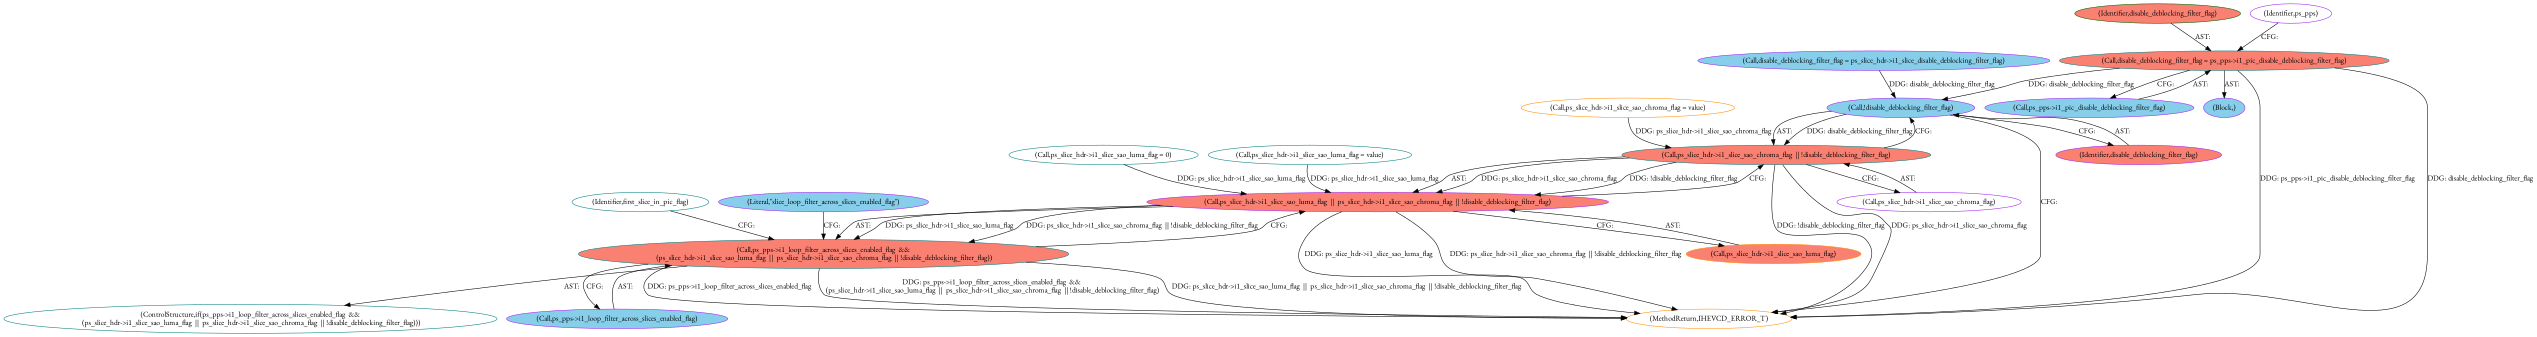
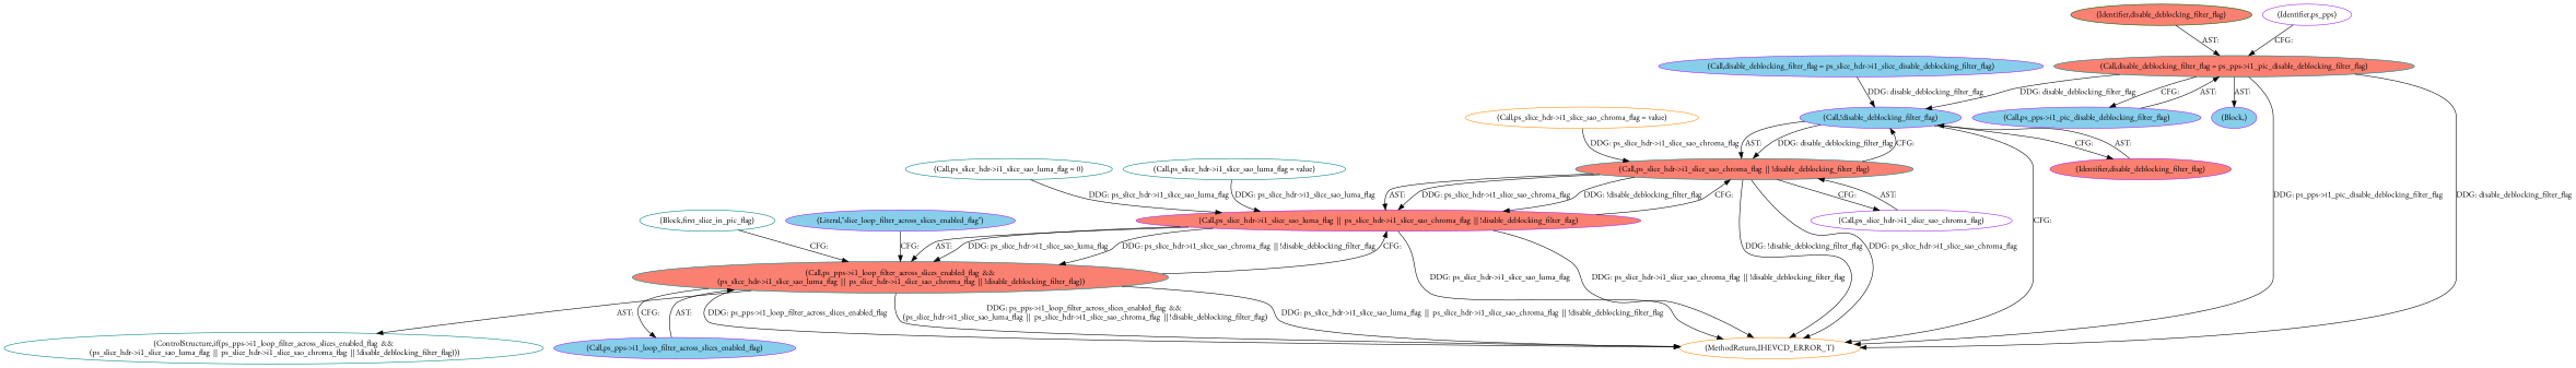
  digraph {
    fontname="EB Garamond"
    node [color=purple fillcolor=white fontname="EB Garamond" style=filled]
    edge [fontname="EB Garamond"]
    n1 [color=teal fillcolor=salmon label="(Call,disable_deblocking_filter_flag = ps_pps->i1_pic_disable_deblocking_filter_flag)"]
    n2 [fillcolor=skyblue label="(Call,!disable_deblocking_filter_flag)"]
    n3 [fillcolor=skyblue label="(Call,ps_pps->i1_pic_disable_deblocking_filter_flag)"]
    n4 [fillcolor=skyblue label="(Block,)"]
    n5 [color=darkorange label="(MethodReturn,IHEVCD_ERROR_T)"]
    n6 [color=teal fillcolor=salmon label="(Call,ps_slice_hdr->i1_slice_sao_chroma_flag  || !disable_deblocking_filter_flag)"]
    n7 [fillcolor=salmon label="(Identifier,disable_deblocking_filter_flag)"]
    n8 [fillcolor=salmon label="(Call,ps_slice_hdr->i1_slice_sao_luma_flag  ||  ps_slice_hdr->i1_slice_sao_chroma_flag  || !disable_deblocking_filter_flag)"]
    n9 [label="(Call,ps_slice_hdr->i1_slice_sao_chroma_flag)"]
    n10 [color=teal fillcolor=salmon label="(Call,ps_pps->i1_loop_filter_across_slices_enabled_flag  &&\n (ps_slice_hdr->i1_slice_sao_luma_flag  ||  ps_slice_hdr->i1_slice_sao_chroma_flag  || !disable_deblocking_filter_flag))"]
-   n11 [color=darkorange fillcolor=salmon label="(Call,ps_slice_hdr->i1_slice_sao_luma_flag)"]
    n12 [color=teal label="(ControlStructure,if(ps_pps->i1_loop_filter_across_slices_enabled_flag  &&\n (ps_slice_hdr->i1_slice_sao_luma_flag  ||  ps_slice_hdr->i1_slice_sao_chroma_flag  || !disable_deblocking_filter_flag)))"]
    n13 [fillcolor=skyblue label="(Call,ps_pps->i1_loop_filter_across_slices_enabled_flag)"]
    n14 [color=teal label="(Call,ps_slice_hdr->i1_slice_sao_luma_flag = 0)"]
    n15 [color=darkorange label="(Call,ps_slice_hdr->i1_slice_sao_chroma_flag = value)"]
    n16 [color=teal label="(Call,ps_slice_hdr->i1_slice_sao_luma_flag = value)"]
-   n17 [color=teal label="(Identifier,first_slice_in_pic_flag)"]
+   n17 [color=teal label="(Block,first_slice_in_pic_flag)"]
    n18 [color=darkgreen fillcolor=salmon label="(Identifier,disable_deblocking_filter_flag)"]
    n19 [label="(Identifier,ps_pps)"]
    n20 [fillcolor=skyblue label="(Call,disable_deblocking_filter_flag = ps_slice_hdr->i1_slice_disable_deblocking_filter_flag)"]
    n21 [fillcolor=skyblue label="(Literal,\"slice_loop_filter_across_slices_enabled_flag\")"]
    n1 -> n2 [label="DDG: disable_deblocking_filter_flag"]
    n1 -> n3 [label="CFG: "]
    n1 -> n4 [label="AST: "]
    n1 -> n5 [label="DDG: ps_pps->i1_pic_disable_deblocking_filter_flag"]
    n1 -> n5 [label="DDG: disable_deblocking_filter_flag"]
    n2 -> n5 [label="CFG: "]
    n2 -> n6 [label="AST: "]
    n2 -> n6 [label="DDG: disable_deblocking_filter_flag"]
    n2 -> n7 [label="CFG: "]
    n3 -> n1 [label="AST: "]
    n6 -> n2 [label="CFG: "]
    n6 -> n5 [label="DDG: !disable_deblocking_filter_flag"]
    n6 -> n5 [label="DDG: ps_slice_hdr->i1_slice_sao_chroma_flag"]
    n6 -> n8 [label="AST: "]
    n6 -> n8 [label="DDG: ps_slice_hdr->i1_slice_sao_chroma_flag"]
    n6 -> n8 [label="DDG: !disable_deblocking_filter_flag"]
    n6 -> n9 [label="CFG: "]
    n7 -> n2 [label="AST: "]
    n8 -> n5 [label="DDG: ps_slice_hdr->i1_slice_sao_luma_flag"]
    n8 -> n5 [label="DDG: ps_slice_hdr->i1_slice_sao_chroma_flag  || !disable_deblocking_filter_flag"]
    n8 -> n6 [label="CFG: "]
    n8 -> n10 [label="AST: "]
    n8 -> n10 [label="DDG: ps_slice_hdr->i1_slice_sao_luma_flag"]
    n8 -> n10 [label="DDG: ps_slice_hdr->i1_slice_sao_chroma_flag  || !disable_deblocking_filter_flag"]
-   n8 -> n11 [label="CFG: "]
    n9 -> n6 [label="AST: "]
    n10 -> n5 [label="DDG: ps_pps->i1_loop_filter_across_slices_enabled_flag"]
    n10 -> n5 [label="DDG: ps_pps->i1_loop_filter_across_slices_enabled_flag  &&\n (ps_slice_hdr->i1_slice_sao_luma_flag  ||  ps_slice_hdr->i1_slice_sao_chroma_flag  || !disable_deblocking_filter_flag)"]
    n10 -> n5 [label="DDG: ps_slice_hdr->i1_slice_sao_luma_flag  ||  ps_slice_hdr->i1_slice_sao_chroma_flag  || !disable_deblocking_filter_flag"]
    n10 -> n8 [label="CFG: "]
    n10 -> n12 [label="AST: "]
    n10 -> n13 [label="CFG: "]
-   n11 -> n8 [label="AST: "]
    n13 -> n10 [label="AST: "]
    n14 -> n8 [label="DDG: ps_slice_hdr->i1_slice_sao_luma_flag"]
    n15 -> n6 [label="DDG: ps_slice_hdr->i1_slice_sao_chroma_flag"]
    n16 -> n8 [label="DDG: ps_slice_hdr->i1_slice_sao_luma_flag"]
    n17 -> n10 [label="CFG: "]
    n18 -> n1 [label="AST: "]
    n19 -> n1 [label="CFG: "]
    n20 -> n2 [label="DDG: disable_deblocking_filter_flag"]
    n21 -> n10 [label="CFG: "]
  }
